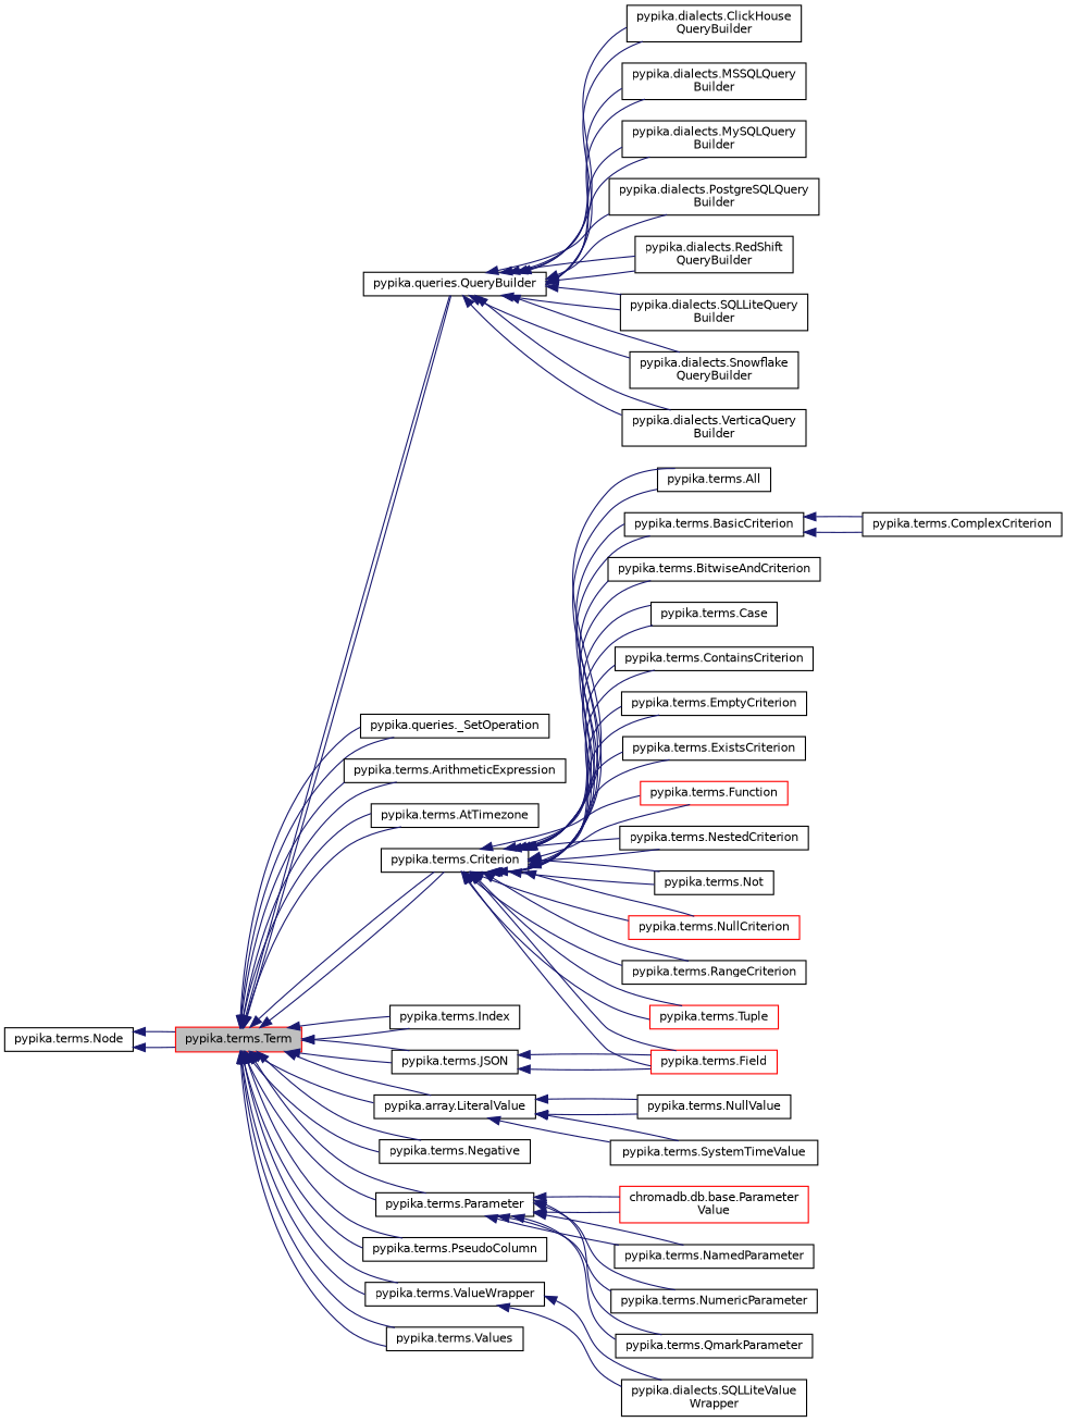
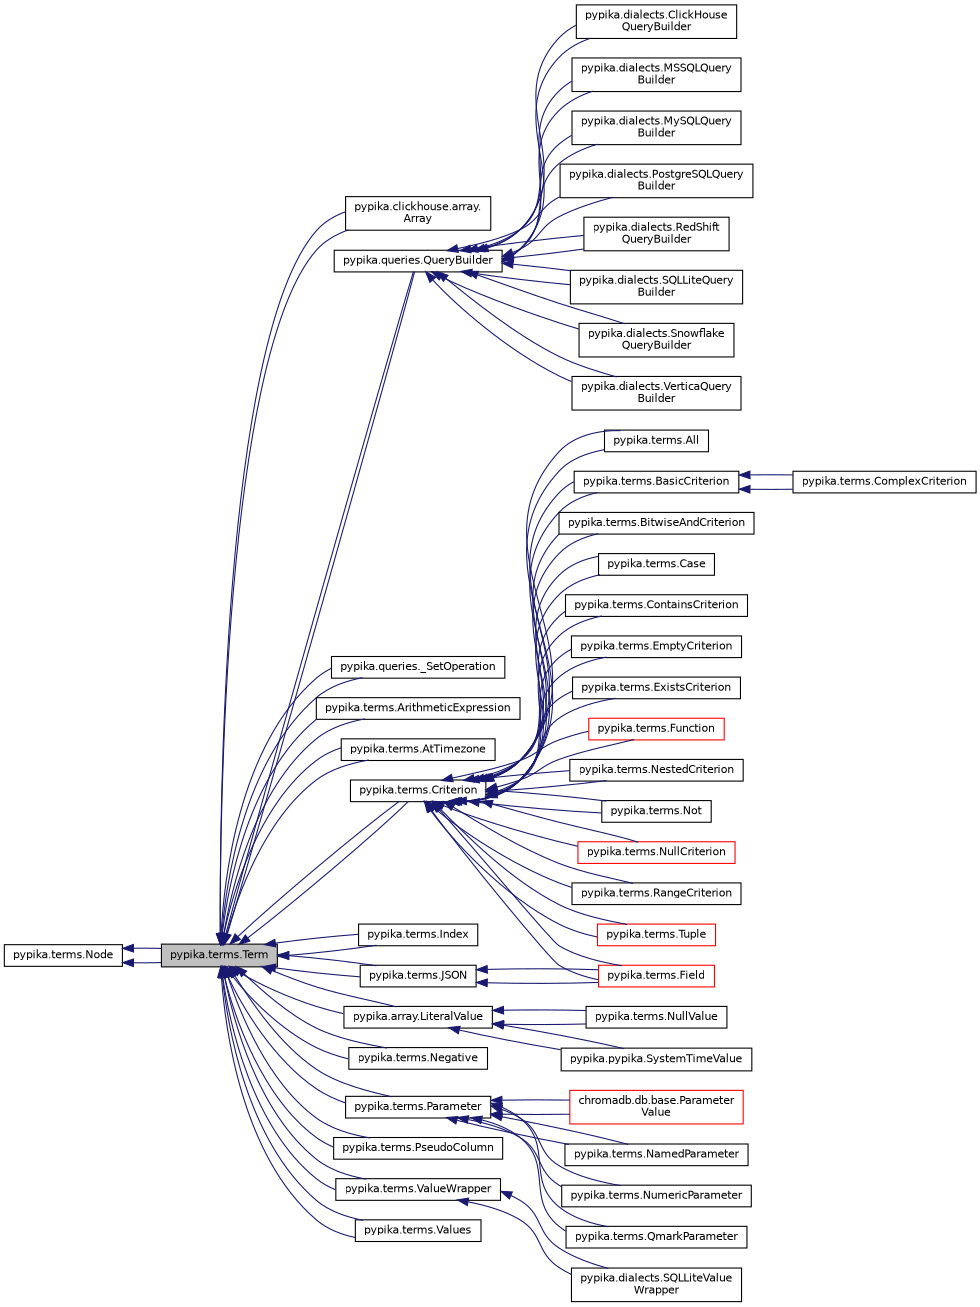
  digraph {
    rankdir=LR
    node [color=black fillcolor=white fontname=Helvetica fontsize=10 shape=record style=filled]
    edge [color=midnightblue dir=back fontname=Helvetica fontsize=10 labelfontname=Helvetica labelfontsize=10 style=solid]
-   n1 [color=red fillcolor=grey75 fontcolor=black height=0.2 label="pypika.terms.Term" width=0.4]
+   n1 [fillcolor=grey75 fontcolor=black height=0.2 label="pypika.terms.Term" width=0.4]
+   n2 [height=0.2 label="pypika.clickhouse.array.\lArray" width=0.4]
    n3 [height=0.2 label="pypika.queries.QueryBuilder" width=0.4]
    n4 [height=0.2 label="pypika.queries._SetOperation" width=0.4]
    n5 [height=0.2 label="pypika.terms.ArithmeticExpression" width=0.4]
    n6 [height=0.2 label="pypika.terms.AtTimezone" width=0.4]
    n7 [height=0.2 label="pypika.terms.Criterion" width=0.4]
    n8 [height=0.2 label="pypika.terms.Index" width=0.4]
    n9 [height=0.2 label="pypika.terms.JSON" width=0.4]
    n10 [height=0.2 label="pypika.array.LiteralValue" width=0.4]
    n11 [height=0.2 label="pypika.terms.Negative" width=0.4]
    n12 [height=0.2 label="pypika.terms.Parameter" width=0.4]
    n13 [height=0.2 label="pypika.terms.PseudoColumn" width=0.4]
    n14 [height=0.2 label="pypika.terms.ValueWrapper" width=0.4]
    n15 [height=0.2 label="pypika.terms.Values" width=0.4]
    n16 [height=0.2 label="pypika.dialects.ClickHouse\lQueryBuilder" width=0.4]
    n17 [height=0.2 label="pypika.dialects.MSSQLQuery\lBuilder" width=0.4]
    n18 [height=0.2 label="pypika.dialects.MySQLQuery\lBuilder" width=0.4]
    n19 [height=0.2 label="pypika.dialects.PostgreSQLQuery\lBuilder" width=0.4]
    n20 [height=0.2 label="pypika.dialects.RedShift\lQueryBuilder" width=0.4]
    n21 [height=0.2 label="pypika.dialects.SQLLiteQuery\lBuilder" width=0.4]
    n22 [height=0.2 label="pypika.dialects.Snowflake\lQueryBuilder" width=0.4]
    n23 [height=0.2 label="pypika.dialects.VerticaQuery\lBuilder" width=0.4]
    n24 [height=0.2 label="pypika.terms.All" width=0.4]
    n25 [height=0.2 label="pypika.terms.BasicCriterion" width=0.4]
    n26 [height=0.2 label="pypika.terms.BitwiseAndCriterion" width=0.4]
    n27 [height=0.2 label="pypika.terms.Case" width=0.4]
    n28 [height=0.2 label="pypika.terms.ContainsCriterion" width=0.4]
    n29 [height=0.2 label="pypika.terms.EmptyCriterion" width=0.4]
    n30 [height=0.2 label="pypika.terms.ExistsCriterion" width=0.4]
    n31 [color=red height=0.2 label="pypika.terms.Field" width=0.4]
    n32 [color=red height=0.2 label="pypika.terms.Function" width=0.4]
    n33 [height=0.2 label="pypika.terms.NestedCriterion" width=0.4]
    n34 [height=0.2 label="pypika.terms.Not" width=0.4]
    n35 [color=red height=0.2 label="pypika.terms.NullCriterion" width=0.4]
    n36 [height=0.2 label="pypika.terms.RangeCriterion" width=0.4]
    n37 [color=red height=0.2 label="pypika.terms.Tuple" width=0.4]
    n38 [height=0.2 label="pypika.terms.NullValue" width=0.4]
-   n39 [height=0.2 label="pypika.terms.SystemTimeValue" width=0.4]
+   n39 [height=0.2 label="pypika.pypika.SystemTimeValue" width=0.4]
    n40 [color=red height=0.2 label="chromadb.db.base.Parameter\lValue" width=0.4]
    n41 [height=0.2 label="pypika.terms.NamedParameter" width=0.4]
    n42 [height=0.2 label="pypika.terms.NumericParameter" width=0.4]
    n43 [height=0.2 label="pypika.terms.QmarkParameter" width=0.4]
    n44 [height=0.2 label="pypika.dialects.SQLLiteValue\lWrapper" width=0.4]
    n45 [height=0.2 label="pypika.terms.Node" width=0.4]
    n46 [height=0.2 label="pypika.terms.ComplexCriterion" width=0.4]
+   n1 -> n2
+   n1 -> n2
    n1 -> n3
    n1 -> n3
    n1 -> n4
    n1 -> n4
    n1 -> n5
    n1 -> n5
    n1 -> n6
    n1 -> n6
    n1 -> n7
    n1 -> n7
    n1 -> n8
    n1 -> n8
    n1 -> n9
    n1 -> n9
    n1 -> n10
    n1 -> n10
    n1 -> n11
    n1 -> n11
    n1 -> n12
    n1 -> n12
    n1 -> n13
    n1 -> n13
    n1 -> n14
    n1 -> n14
    n1 -> n15
    n1 -> n15
    n3 -> n16
    n3 -> n16
    n3 -> n17
    n3 -> n17
    n3 -> n18
    n3 -> n18
    n3 -> n19
    n3 -> n19
    n3 -> n20
    n3 -> n20
    n3 -> n21
    n3 -> n21
    n3 -> n22
    n3 -> n22
    n3 -> n23
    n3 -> n23
    n7 -> n24
    n7 -> n24
    n7 -> n25
    n7 -> n25
    n7 -> n26
    n7 -> n26
    n7 -> n27
    n7 -> n27
    n7 -> n28
    n7 -> n28
    n7 -> n29
    n7 -> n29
    n7 -> n30
    n7 -> n30
    n7 -> n31
    n7 -> n31
    n7 -> n32
    n7 -> n32
    n7 -> n33
    n7 -> n33
    n7 -> n34
    n7 -> n34
    n7 -> n35
    n7 -> n35
    n7 -> n36
    n7 -> n36
    n7 -> n37
    n7 -> n37
    n9 -> n31
    n9 -> n31
    n10 -> n38
    n10 -> n38
    n10 -> n39
    n10 -> n39
    n12 -> n40
    n12 -> n40
    n12 -> n41
    n12 -> n41
    n12 -> n42
    n12 -> n42
    n12 -> n43
    n12 -> n43
    n14 -> n44
    n14 -> n44
    n25 -> n46
    n25 -> n46
    n45 -> n1
    n45 -> n1
  }
